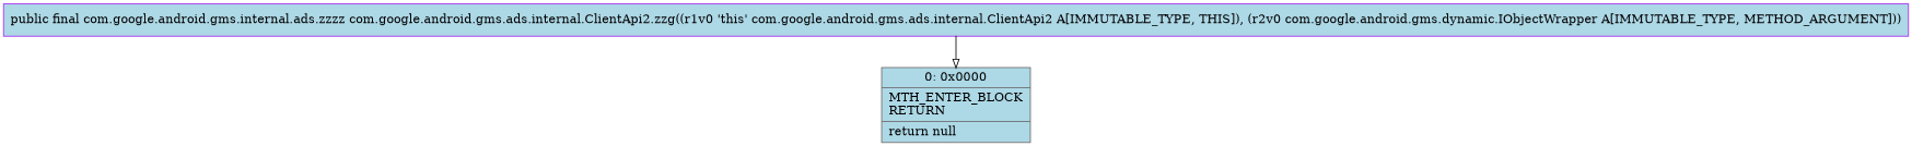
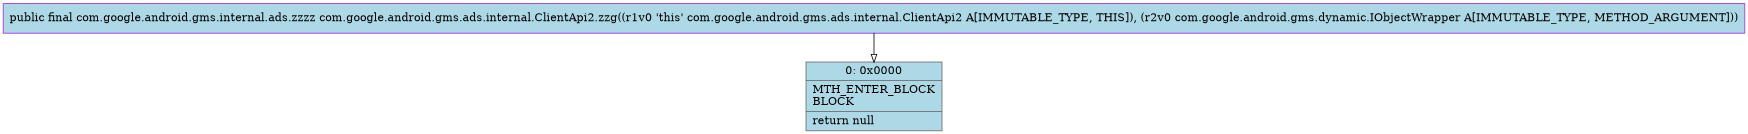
  digraph {
    node [shape=record style=filled fillcolor=lightblue]
-   n1 [label="{0\:\ 0x0000|MTH_ENTER_BLOCK\lRETURN\l|return null\l}" color=gray40]
+   n1 [label="{0\:\ 0x0000|MTH_ENTER_BLOCK\lBLOCK\l|return null\l}" color=gray40]
    n2 [label="{public final com.google.android.gms.internal.ads.zzzz com.google.android.gms.ads.internal.ClientApi2.zzg((r1v0 'this' com.google.android.gms.ads.internal.ClientApi2 A[IMMUTABLE_TYPE, THIS]), (r2v0 com.google.android.gms.dynamic.IObjectWrapper A[IMMUTABLE_TYPE, METHOD_ARGUMENT])) }" color=purple]
    n2 -> n1 [arrowhead=onormal]
  }
